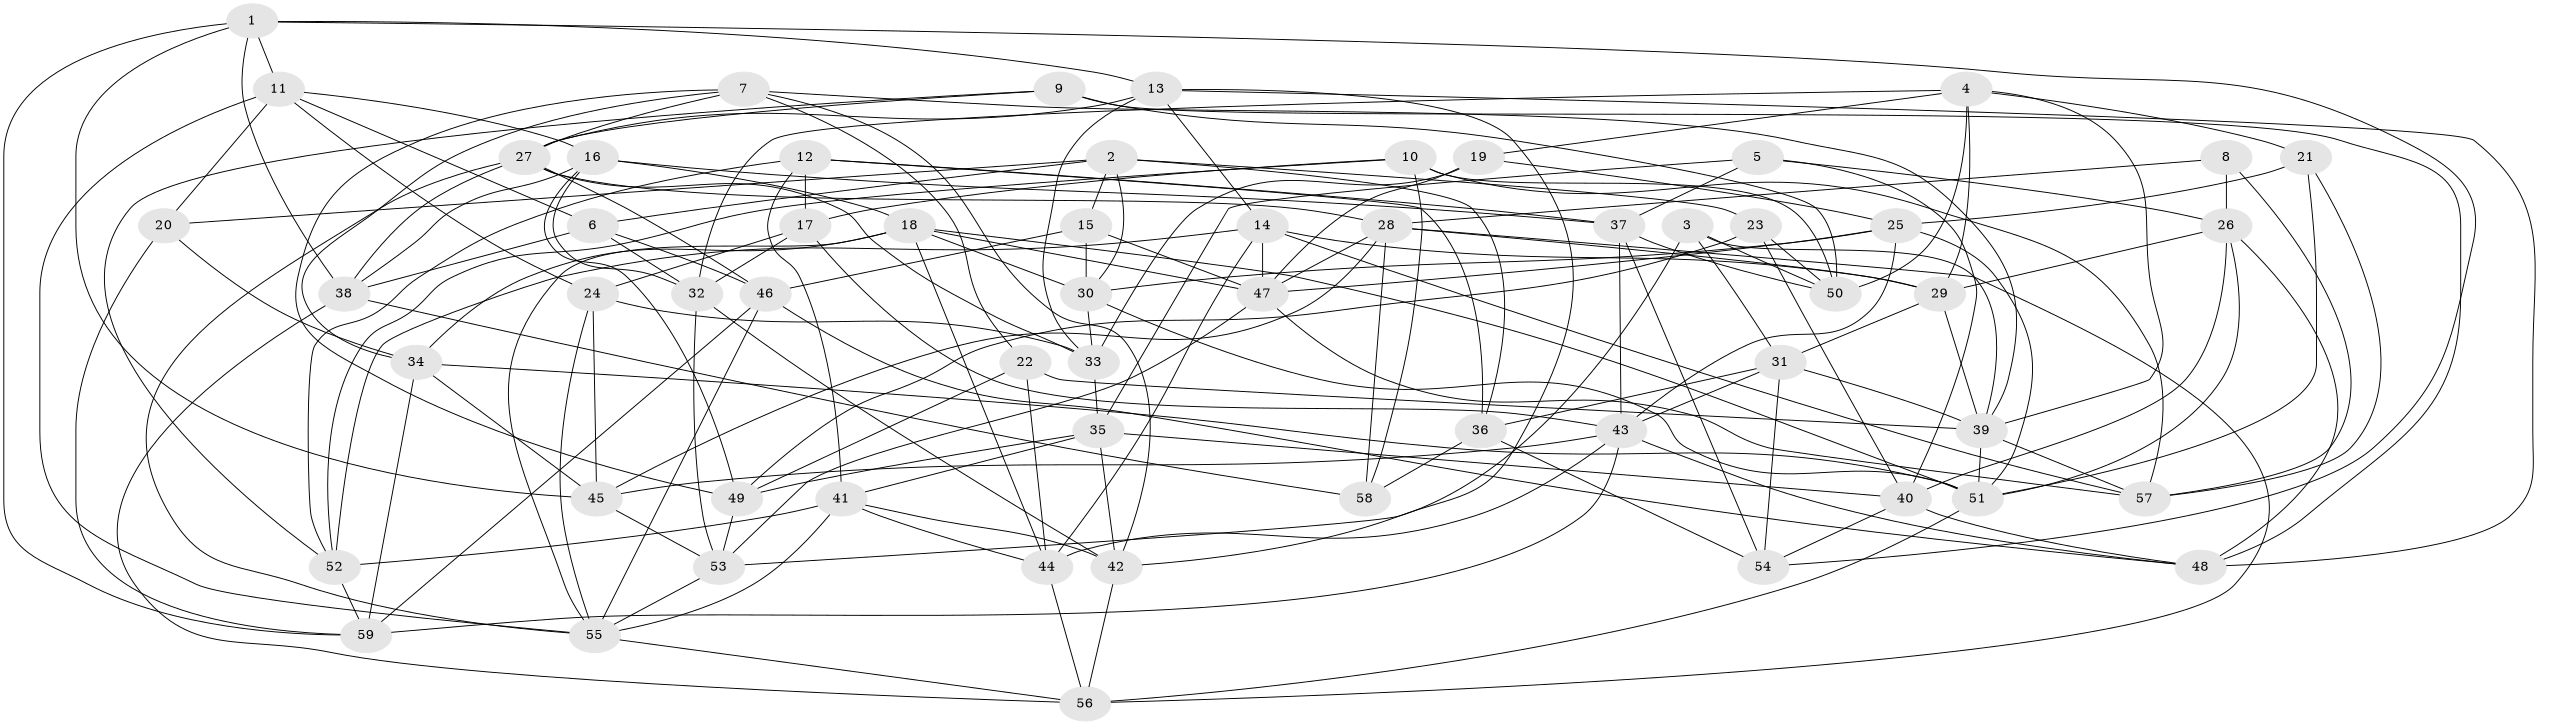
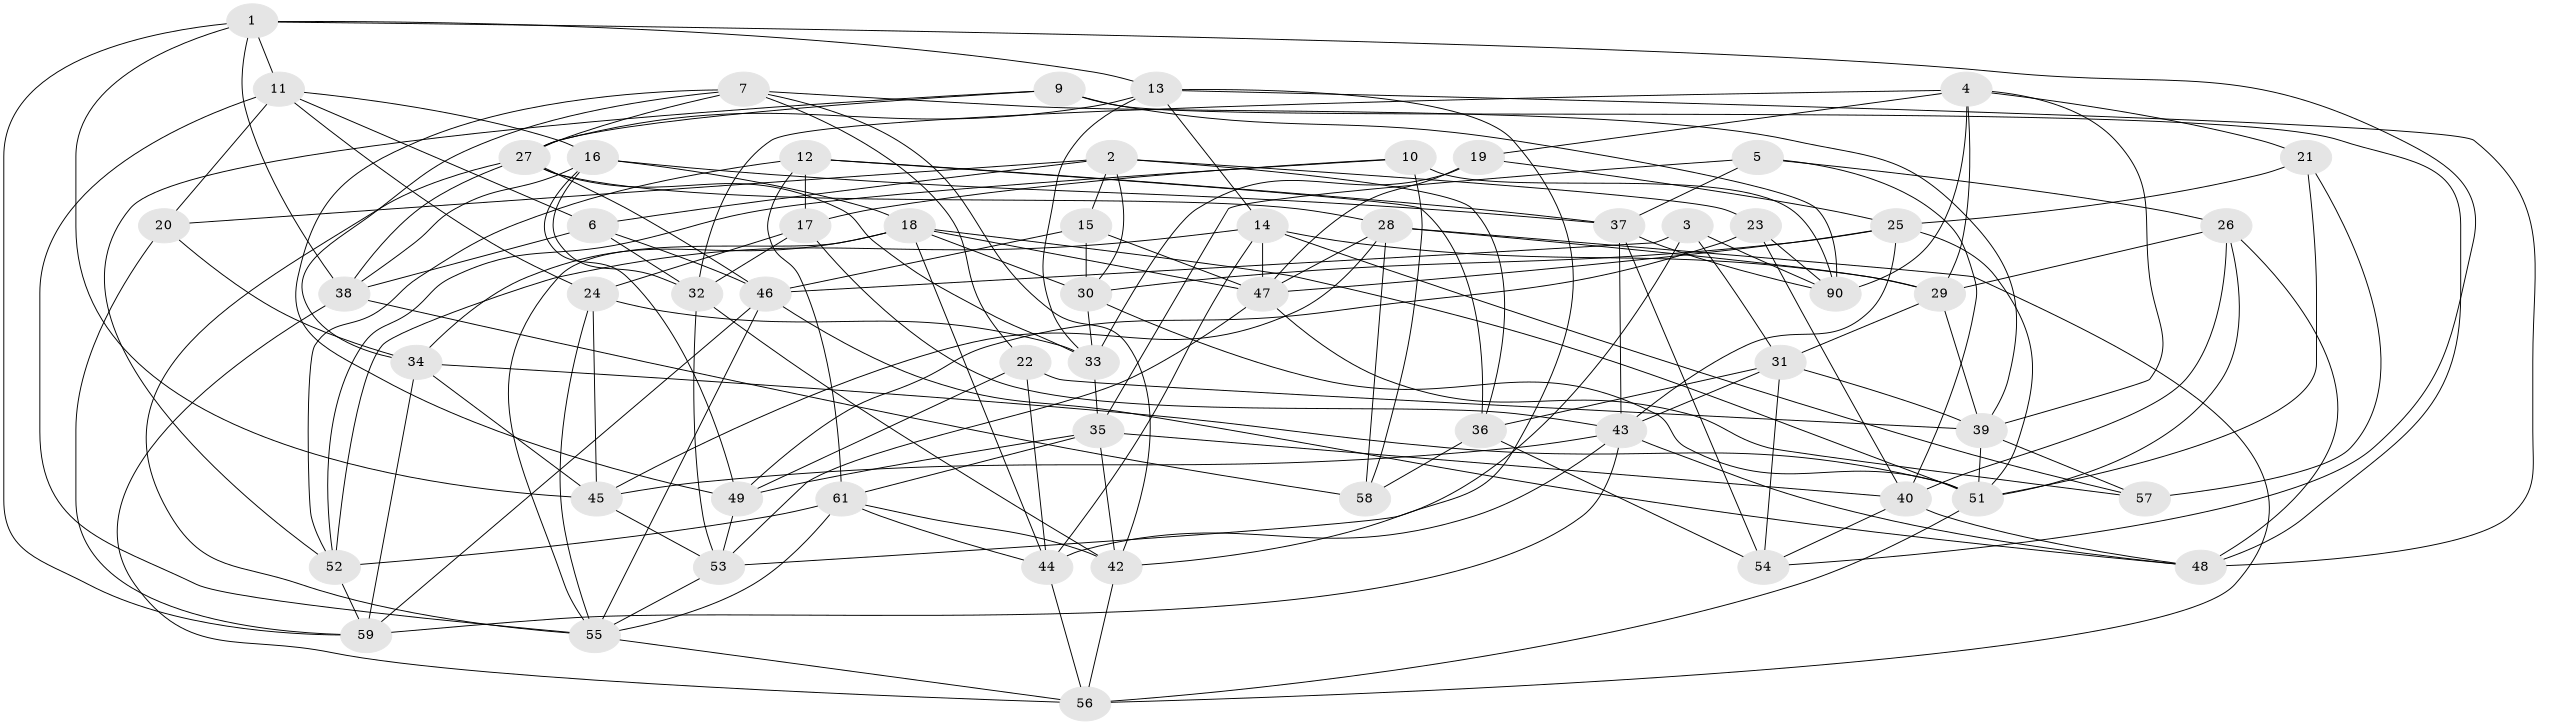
  graph {
    node [color=gray90 style=filled]
    edge [weight=1.0]
    1
    11
    13
    38
    45
    54
    59
    6
    20
    16
    24
    55
    27
    42
    48
    14
    33
    58
    56
    53
    2
    15
    23
    30
    36
    32
    46
    47
    34
-   50
+   50 [label=90]
    40
    49
    51
    3
    31
    39
    43
    57
    4
    19
    21
    29
    25
    5
    26
    35
    37
-   41
+   41 [label=61]
    7
    22
    44
    28
-   8
    9
    52
    10
    17
    12
    18
    1 -- 11
    1 -- 13
    1 -- 38
    1 -- 45
    1 -- 54
    1 -- 59
    11 -- 6
    11 -- 20
    11 -- 16
    11 -- 24
    11 -- 55
    13 -- 27
    13 -- 42
    13 -- 48
    13 -- 14
    13 -- 33
    38 -- 58
    38 -- 56
    45 -- 53
    6 -- 38
    6 -- 32
    6 -- 46
    20 -- 59
    20 -- 34
    16 -- 38
    16 -- 32
    16 -- 49
    16 -- 37
    16 -- 18
    24 -- 45
    24 -- 55
    24 -- 33
    55 -- 56
    27 -- 38
    27 -- 55
    27 -- 33
    27 -- 46
    27 -- 28
    42 -- 56
    14 -- 47
    14 -- 57
    14 -- 29
    14 -- 44
    14 -- 52
    33 -- 35
    53 -- 55
    2 -- 6
    2 -- 20
    2 -- 15
    2 -- 23
    2 -- 30
    2 -- 36
    15 -- 30
    15 -- 46
    15 -- 47
    23 -- 50
    23 -- 40
    23 -- 49
    30 -- 33
    30 -- 51
    36 -- 54 [weight=2.0]
    36 -- 58
    32 -- 42
    32 -- 53
    46 -- 59
    46 -- 55
    46 -- 48
    47 -- 53
    47 -- 57
    34 -- 45
    34 -- 59
    34 -- 51
    40 -- 54
    40 -- 48
    49 -- 53
    51 -- 56
    3 -- 53
    3 -- 50
    3 -- 31
-   3 -- 39
+   3 -- 46
    31 -- 54
    31 -- 36
    31 -- 39
    31 -- 43
    39 -- 51
    39 -- 57
    43 -- 45
    43 -- 59
    43 -- 48
    43 -- 44
    4 -- 32
    4 -- 50
    4 -- 39
    4 -- 19
    4 -- 21
    4 -- 29
    19 -- 33
    19 -- 47
    19 -- 25
    21 -- 51
    21 -- 57
    21 -- 25
    29 -- 31
    29 -- 39
    25 -- 30
    25 -- 47
    25 -- 51
    25 -- 43
    5 -- 40
    5 -- 26
    5 -- 35
    5 -- 37
    26 -- 48
    26 -- 40
    26 -- 51
    26 -- 29
    35 -- 42
    35 -- 40
    35 -- 49
    35 -- 41
    37 -- 54
    37 -- 50
    37 -- 43
    41 -- 55
    41 -- 42
    41 -- 44
    41 -- 52
    7 -- 27
    7 -- 42
    7 -- 34
    7 -- 49
    7 -- 39
    7 -- 22
    22 -- 49
    22 -- 39
    22 -- 44
    44 -- 56
    28 -- 45
    28 -- 58
    28 -- 56
    28 -- 47
    28 -- 29
-   8 -- 57
-   8 -- 26
-   8 -- 28
    9 -- 27
    9 -- 48
    9 -- 50
    9 -- 52
    52 -- 59
    10 -- 58
    10 -- 50
-   10 -- 57
    10 -- 52
    10 -- 17
    17 -- 24
    17 -- 32
    17 -- 43
    12 -- 36
    12 -- 37
    12 -- 41
    12 -- 52
    12 -- 17
    18 -- 55
    18 -- 30
    18 -- 47
    18 -- 34
    18 -- 51
    18 -- 44
  }
